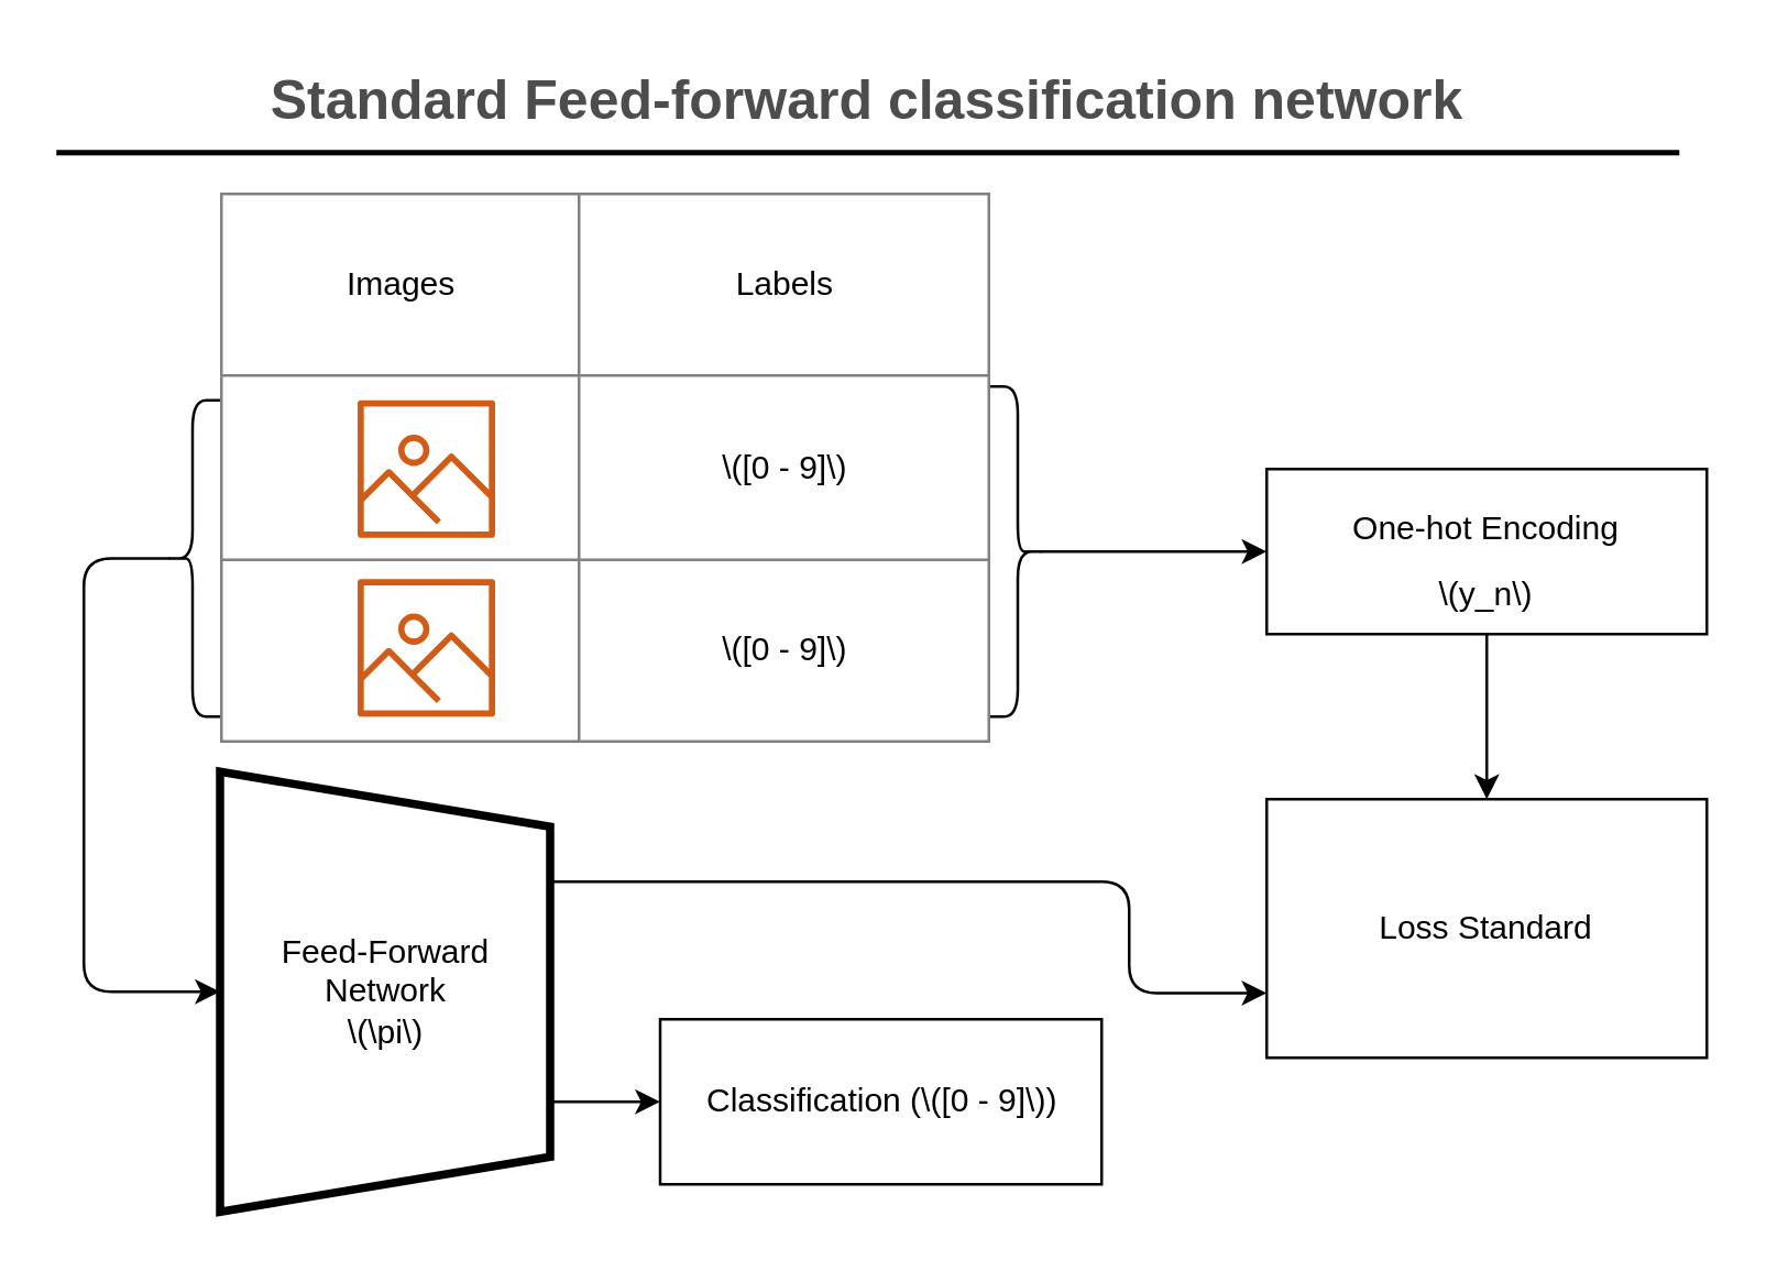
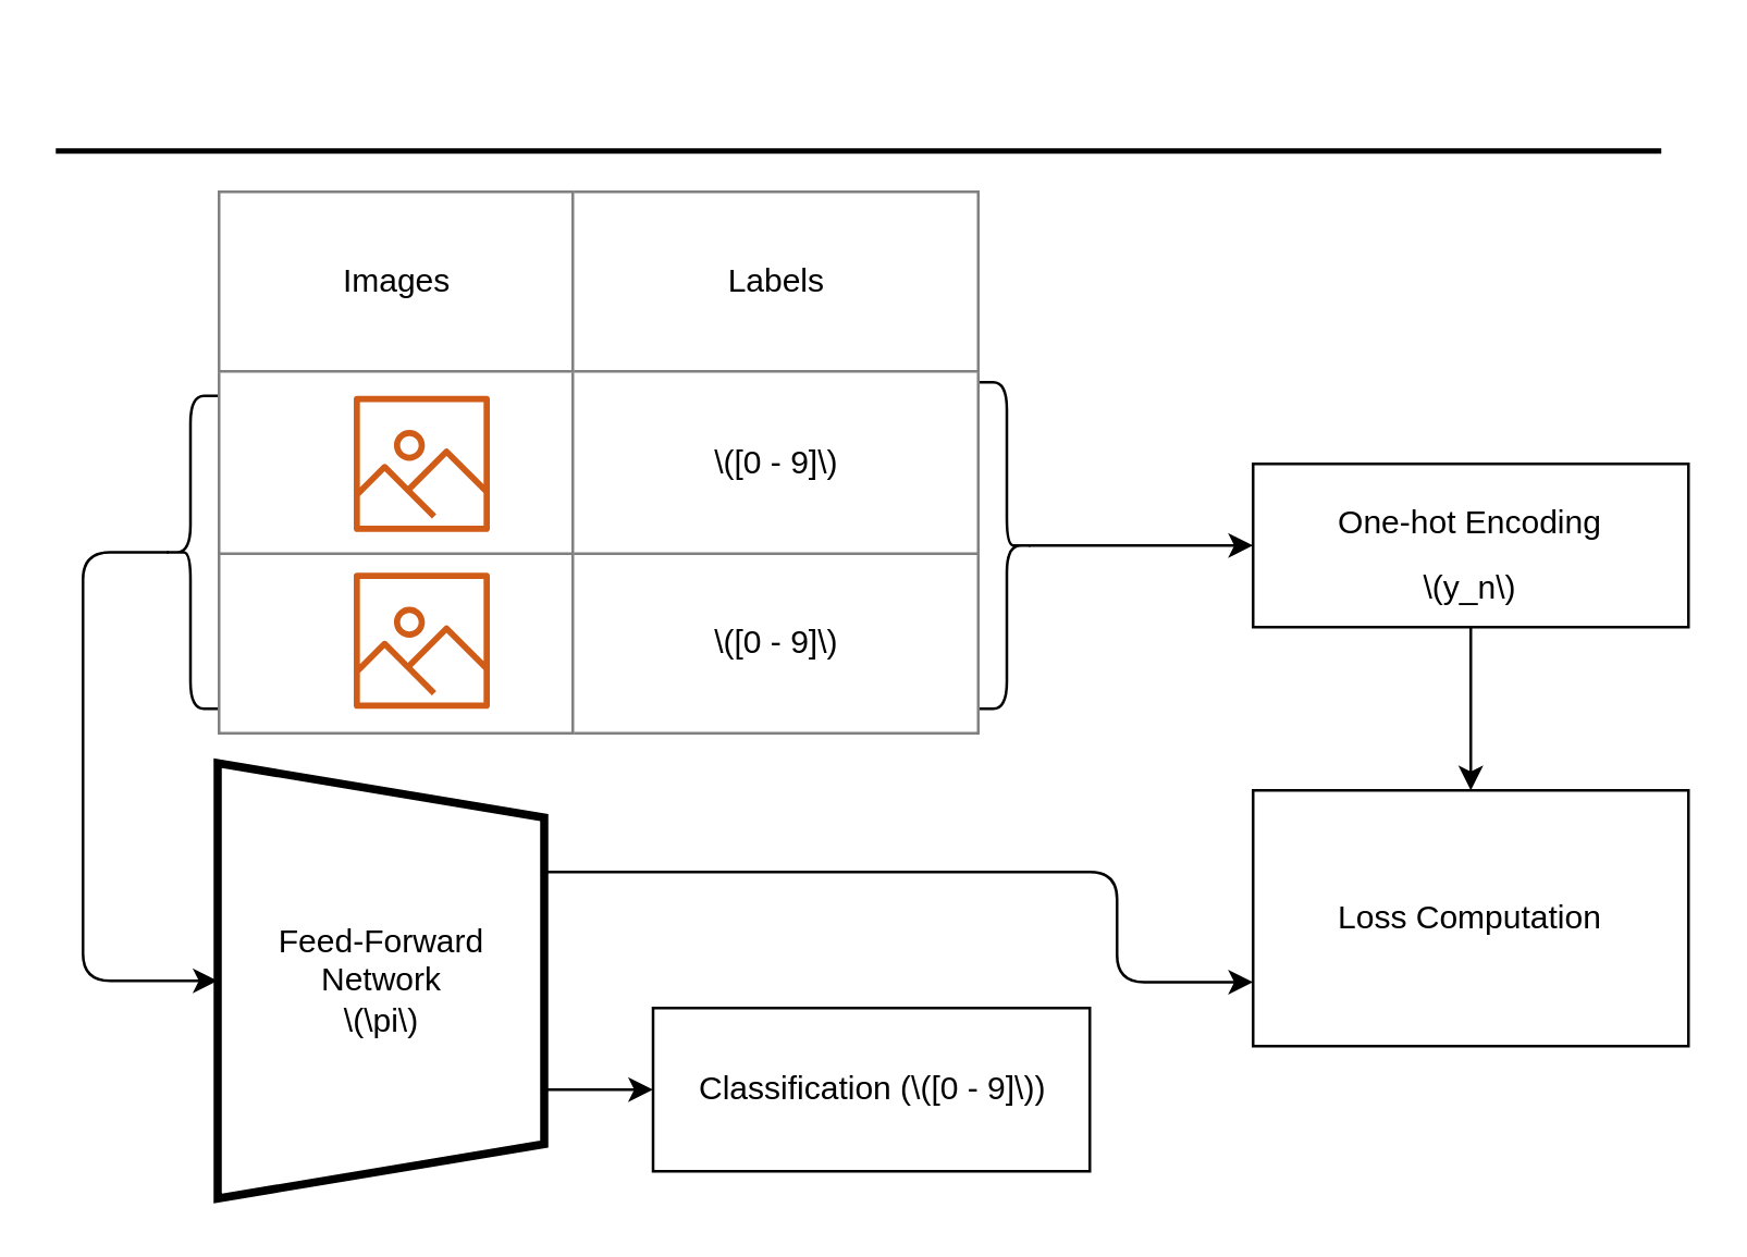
  <mxCell id="0" />
  <mxCell id="1" parent="0" />
  <mxCell id="2" value="&lt;table border=&quot;1&quot; width=&quot;100%&quot; style=&quot;width: 100% ; height: 100% ; border-collapse: collapse&quot;&gt;&lt;tbody&gt;&lt;tr&gt;&lt;td style=&quot;text-align: center&quot;&gt;Images&lt;/td&gt;&lt;td style=&quot;text-align: center&quot;&gt;Labels&lt;/td&gt;&lt;/tr&gt;&lt;tr&gt;&lt;td align=&quot;center&quot;&gt;&lt;br&gt;&lt;/td&gt;&lt;td align=&quot;center&quot;&gt;\([0 - 9]\)&lt;/td&gt;&lt;/tr&gt;&lt;tr&gt;&lt;td align=&quot;center&quot;&gt;&lt;br&gt;&lt;/td&gt;&lt;td align=&quot;center&quot;&gt;\([0 - 9]\)&lt;/td&gt;&lt;/tr&gt;&lt;/tbody&gt;&lt;/table&gt;" style="text;html=1;strokeColor=none;fillColor=none;overflow=fill;" parent="1" vertex="1"><mxGeometry x="79.5" y="70" width="280" height="200" as="geometry" /></mxCell>
- <mxCell id="3" value="Standard Feed-forward classification network" style="text;html=1;strokeColor=none;fillColor=none;align=center;verticalAlign=middle;whiteSpace=wrap;rounded=0;fontStyle=1;fontSize=20;fontColor=#4D4D4D;" parent="1" vertex="1"><mxGeometry x="20" y="20" width="590" height="30" as="geometry" /></mxCell>
  <mxCell id="4" value="" style="line;strokeWidth=2;html=1;fontSize=20;fontColor=#4D4D4D;" parent="1" vertex="1"><mxGeometry x="20" y="50" width="590" height="10" as="geometry" /></mxCell>
  <mxCell id="5" value="Feed-Forward Network&lt;br&gt;\(\pi\)" style="shape=trapezoid;perimeter=trapezoidPerimeter;whiteSpace=wrap;html=1;fixedSize=1;direction=south;strokeWidth=3;" parent="1" vertex="1"><mxGeometry x="79.5" y="280" width="120" height="160" as="geometry" /></mxCell>
  <mxCell id="6" value="" style="outlineConnect=0;fontColor=#232F3E;gradientColor=none;fillColor=#D05C17;strokeColor=none;dashed=0;verticalLabelPosition=bottom;verticalAlign=top;align=center;html=1;fontSize=12;fontStyle=0;aspect=fixed;pointerEvents=1;shape=mxgraph.aws4.container_registry_image;" parent="1" vertex="1"><mxGeometry x="129.5" y="210" width="50" height="50" as="geometry" /></mxCell>
  <mxCell id="7" value="" style="outlineConnect=0;fontColor=#232F3E;gradientColor=none;fillColor=#D05C17;strokeColor=none;dashed=0;verticalLabelPosition=bottom;verticalAlign=top;align=center;html=1;fontSize=12;fontStyle=0;aspect=fixed;pointerEvents=1;shape=mxgraph.aws4.container_registry_image;" parent="1" vertex="1"><mxGeometry x="129.5" y="145" width="50" height="50" as="geometry" /></mxCell>
  <mxCell id="8" value="" style="edgeStyle=segmentEdgeStyle;endArrow=classic;html=1;entryX=0.5;entryY=1;entryDx=0;entryDy=0;exitX=0.1;exitY=0.5;exitDx=0;exitDy=0;exitPerimeter=0;" parent="1" source="9" target="5" edge="1"><mxGeometry width="50" height="50" relative="1" as="geometry"><mxPoint x="-60.5" y="290" as="sourcePoint" /><mxPoint x="249.5" y="340" as="targetPoint" /><Array as="points"><mxPoint x="30" y="203" /><mxPoint x="30" y="360" /></Array></mxGeometry></mxCell>
  <mxCell id="9" value="" style="shape=curlyBracket;whiteSpace=wrap;html=1;rounded=1;" parent="1" vertex="1"><mxGeometry x="59.5" y="145" width="20" height="115" as="geometry" /></mxCell>
  <mxCell id="10" value="Classification (\([0 - 9]\))" style="rounded=0;whiteSpace=wrap;html=1;" parent="1" vertex="1"><mxGeometry x="239.5" y="370" width="160.5" height="60" as="geometry" /></mxCell>
  <mxCell id="11" value="" style="edgeStyle=segmentEdgeStyle;endArrow=classic;html=1;exitX=0.75;exitY=0;exitDx=0;exitDy=0;entryX=0;entryY=0.5;entryDx=0;entryDy=0;" parent="1" source="5" target="10" edge="1"><mxGeometry width="50" height="50" relative="1" as="geometry"><mxPoint x="199.5" y="290" as="sourcePoint" /><mxPoint x="249.5" y="240" as="targetPoint" /></mxGeometry></mxCell>
  <mxCell id="12" value="" style="shape=curlyBracket;whiteSpace=wrap;html=1;rounded=1;direction=west;" parent="1" vertex="1"><mxGeometry x="359.5" y="140" width="20" height="120" as="geometry" /></mxCell>
- <mxCell id="13" value="Loss Standard" style="rounded=0;whiteSpace=wrap;html=1;" parent="1" vertex="1"><mxGeometry x="460" y="290" width="160" height="94" as="geometry" /></mxCell>
+ <mxCell id="13" value="Loss Computation" style="rounded=0;whiteSpace=wrap;html=1;" parent="1" vertex="1"><mxGeometry x="460" y="290" width="160" height="94" as="geometry" /></mxCell>
  <mxCell id="14" value="" style="edgeStyle=segmentEdgeStyle;endArrow=classic;html=1;entryX=0;entryY=0.75;entryDx=0;entryDy=0;exitX=0.25;exitY=0;exitDx=0;exitDy=0;" parent="1" source="5" target="13" edge="1"><mxGeometry width="50" height="50" relative="1" as="geometry"><mxPoint x="530" y="390" as="sourcePoint" /><mxPoint x="450" y="340" as="targetPoint" /><Array as="points"><mxPoint x="410" y="320" /><mxPoint x="410" y="361" /></Array></mxGeometry></mxCell>
  <mxCell id="15" value="" style="edgeStyle=segmentEdgeStyle;endArrow=classic;html=1;exitX=0.1;exitY=0.5;exitDx=0;exitDy=0;exitPerimeter=0;entryX=0;entryY=0.5;entryDx=0;entryDy=0;" parent="1" source="12" target="16" edge="1"><mxGeometry width="50" height="50" relative="1" as="geometry"><mxPoint x="400" y="390" as="sourcePoint" /><mxPoint x="470" y="200" as="targetPoint" /><Array as="points" /></mxGeometry></mxCell>
  <mxCell id="16" value="&lt;font style=&quot;font-size: 12px&quot;&gt;One-hot Encoding&lt;br&gt;\(y_n\)&lt;br&gt;&lt;/font&gt;" style="rounded=0;whiteSpace=wrap;html=1;fontSize=20;" parent="1" vertex="1"><mxGeometry x="460" y="170" width="160" height="60" as="geometry" /></mxCell>
  <mxCell id="17" value="" style="edgeStyle=segmentEdgeStyle;endArrow=classic;html=1;fontSize=20;entryX=0.5;entryY=0;entryDx=0;entryDy=0;exitX=0.5;exitY=1;exitDx=0;exitDy=0;" parent="1" source="16" target="13" edge="1"><mxGeometry width="50" height="50" relative="1" as="geometry"><mxPoint x="400" y="370" as="sourcePoint" /><mxPoint x="450" y="320" as="targetPoint" /></mxGeometry></mxCell>
